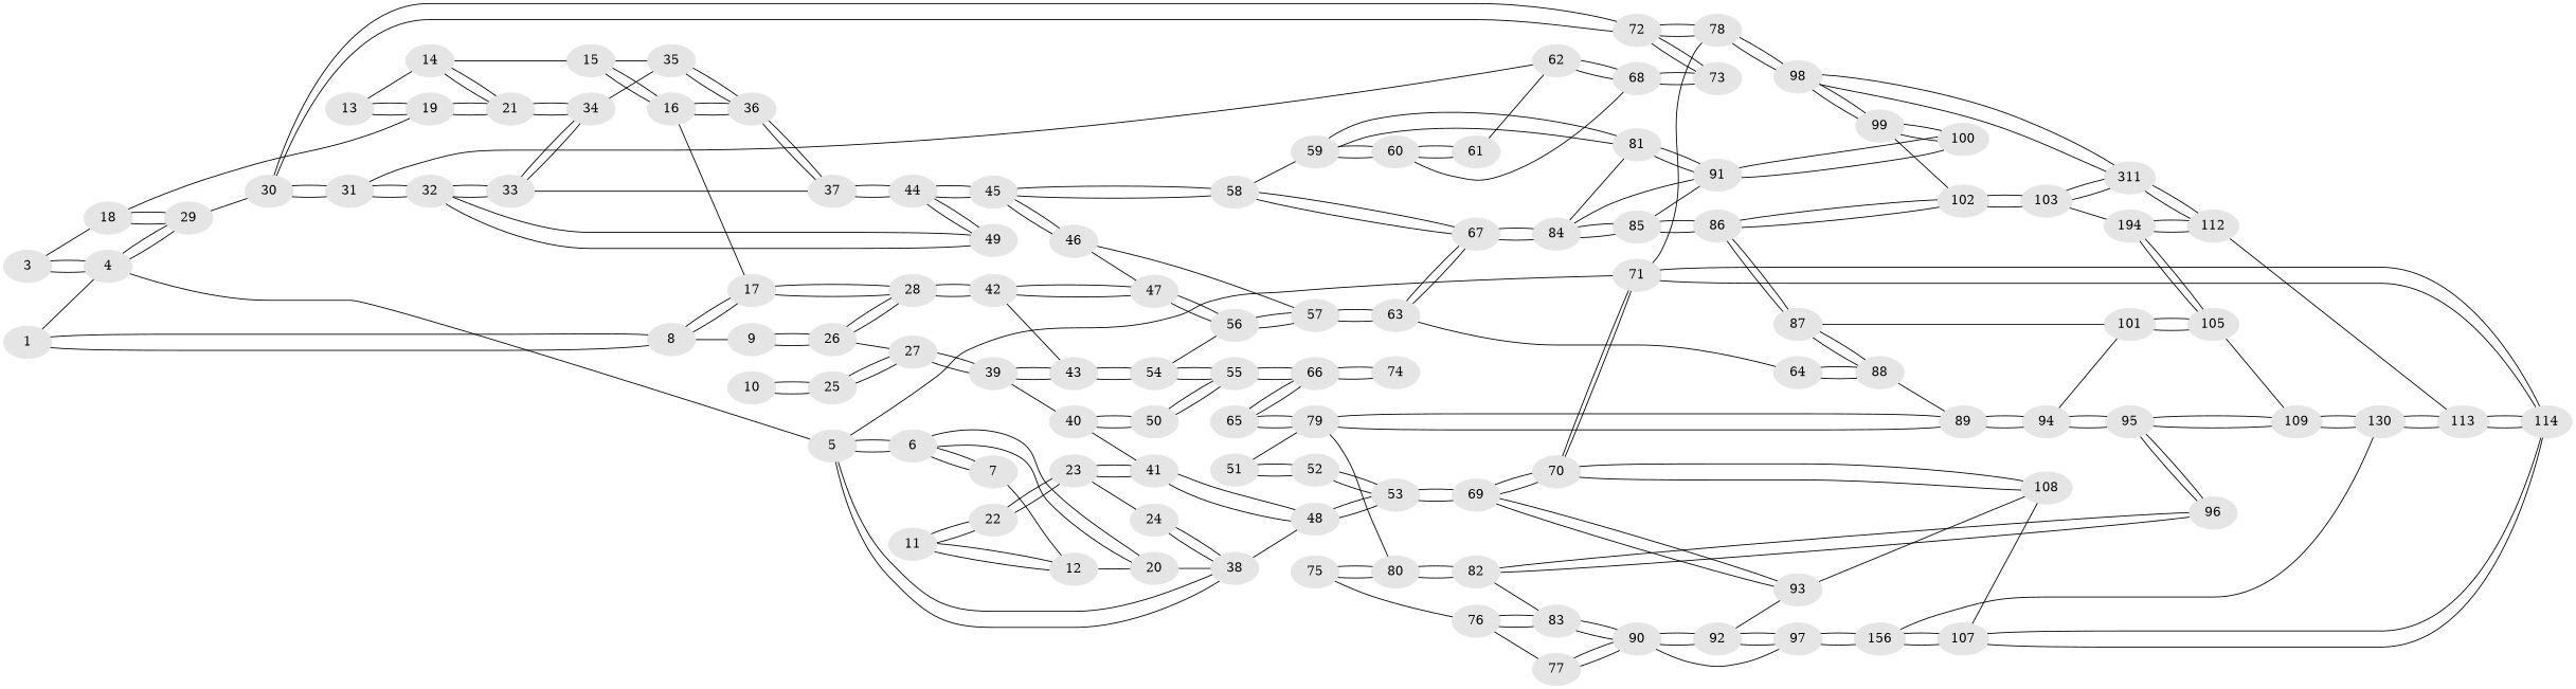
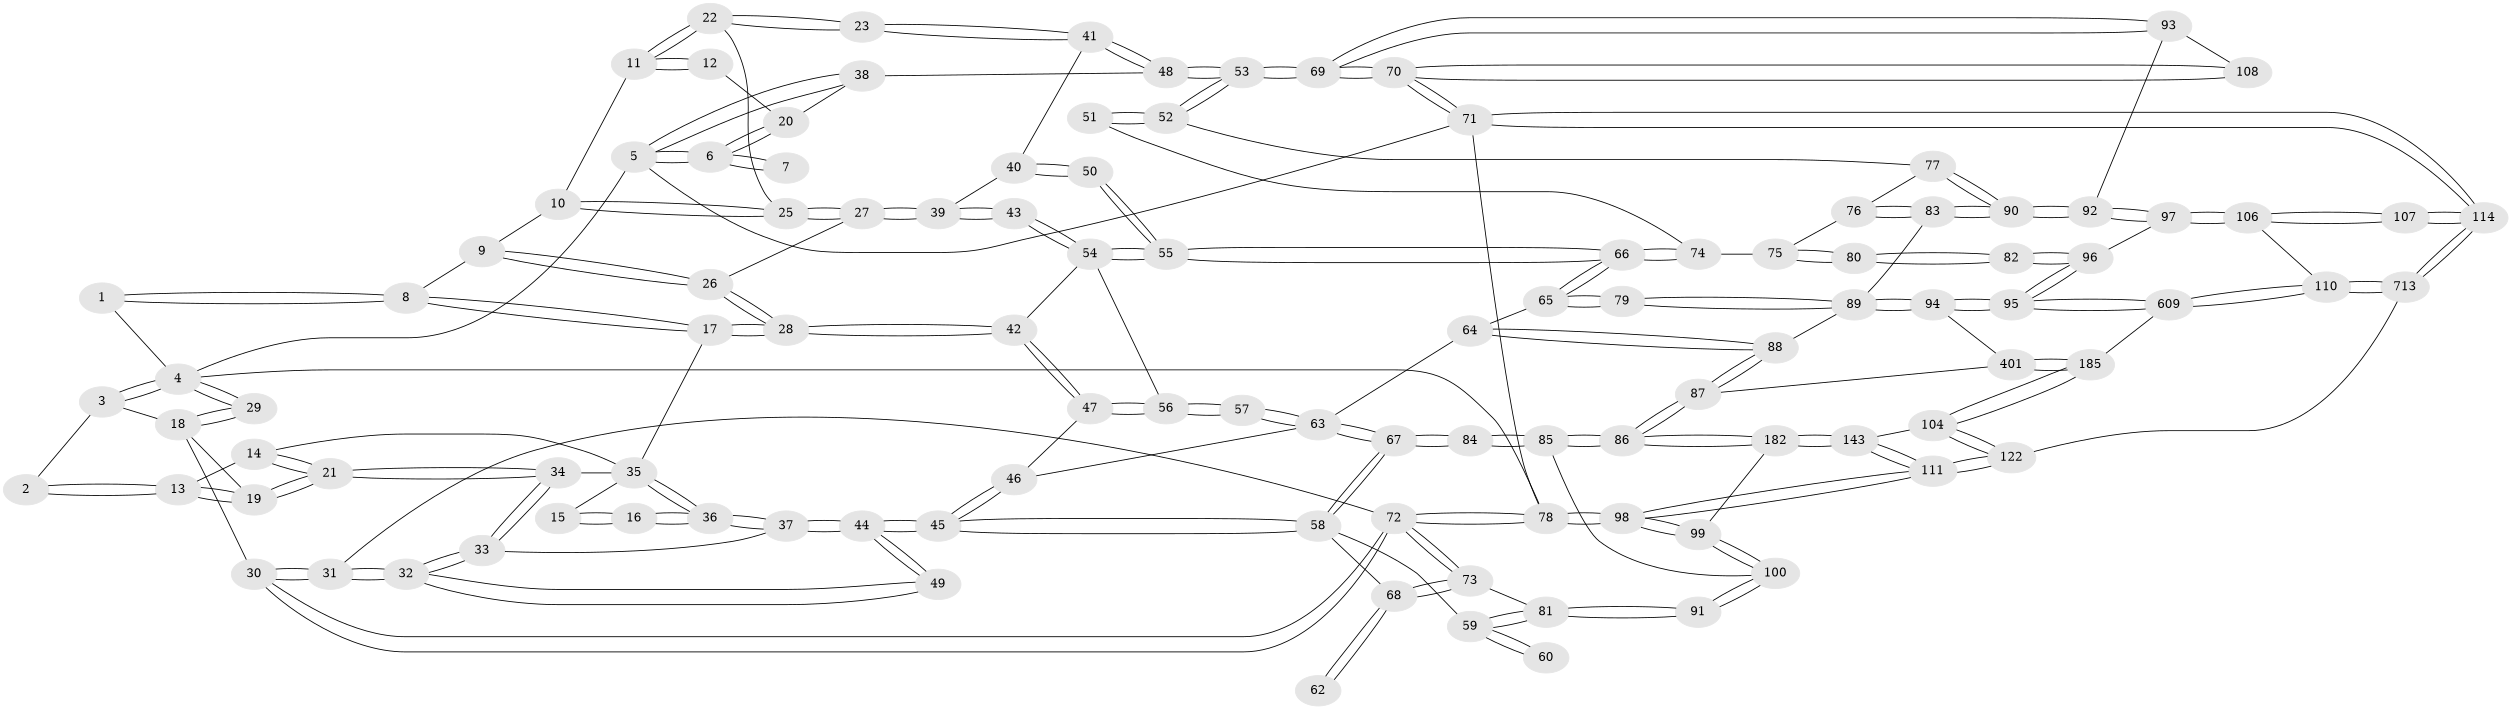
  graph {
    rankdir=LR
    node [color=gray90 style=filled]
    1
    8
    4
+   2
    3
    13
    9
    17
    18
    14
    19
    5
    29
    78
    6
    38
    71
    30
    98
    7
    20
    48
    114
    12
    10
    26
    28
    11
    25
    27
    22
    23
    15
    21
    16
    35
    34
    36
    37
    42
-   24
    41
    39
    40
    43
    47
    31
    72
    32
    62
    73
    33
    49
    68
    44
    45
    53
    50
    54
    55
    56
    46
    58
    57
    59
    67
    63
    69
    51
    52
    74
    66
    77
    75
    90
    70
    93
    64
    60
    81
    84
-   61
    91
    65
    88
    79
    89
    80
    85
    108
    76
    83
    82
    92
    99
-   111 [label=311]
+   111
    94
    96
    100
    97
    86
    87
-   102
-   101
-   103
-   105
+   102 [label=182]
+   101 [label=401]
+   103 [label=143]
+   105 [label=185]
    95
-   106 [label=156]
-   109
-   110 [label=130]
+   106
+   109 [label=609]
+   110
    107
-   112
-   104 [label=194]
-   113
+   112 [label=122]
+   104
+   113 [label=713]
    1 -- 8
    1 -- 8
    1 -- 4
    8 -- 9
    8 -- 17
    8 -- 17
    4 -- 5
    4 -- 29
    4 -- 29
+   4 -- 78
+   2 -- 3
+   2 -- 13
+   2 -- 13
    3 -- 4
    3 -- 4
    3 -- 18
    13 -- 14
    13 -- 19
    13 -- 19
+   9 -- 10
    9 -- 26
    9 -- 26
    17 -- 28
    17 -- 28
    18 -- 19
    18 -- 29
    18 -- 29
-   14 -- 15
+   14 -- 35
    14 -- 21
    14 -- 21
    19 -- 21
    19 -- 21
    5 -- 6
    5 -- 6
    5 -- 38
    5 -- 38
    5 -- 71
-   29 -- 30
+   18 -- 30
    78 -- 98
    78 -- 98
    6 -- 7
    6 -- 7
    6 -- 20
    6 -- 20
    38 -- 48
    71 -- 78
    71 -- 114
    71 -- 114
    30 -- 31
    30 -- 31
    30 -- 72
    30 -- 72
    98 -- 99
    98 -- 99
    98 -- 111
    98 -- 111
-   7 -- 12
    20 -- 38
    48 -- 53
    48 -- 53
    12 -- 20
+   10 -- 11
    10 -- 25
    10 -- 25
    26 -- 28
    26 -- 28
    26 -- 27
    28 -- 42
    28 -- 42
    11 -- 12
    11 -- 12
    11 -- 22
    11 -- 22
    25 -- 27
    25 -- 27
    27 -- 39
    27 -- 39
+   22 -- 25
    22 -- 23
    22 -- 23
-   23 -- 24
    23 -- 41
    23 -- 41
    15 -- 16
    15 -- 16
    15 -- 35
    21 -- 34
    21 -- 34
-   16 -- 17
+   35 -- 17
    16 -- 36
    16 -- 36
    35 -- 36
    35 -- 36
    34 -- 35
    36 -- 37
    36 -- 37
    37 -- 44
    37 -- 44
-   42 -- 43
+   42 -- 54
    42 -- 47
    42 -- 47
-   24 -- 38
-   24 -- 38
    41 -- 48
    41 -- 48
    39 -- 40
    39 -- 43
    39 -- 43
    40 -- 41
    40 -- 50
    40 -- 50
    43 -- 54
    43 -- 54
    47 -- 56
    47 -- 56
    31 -- 32
    31 -- 32
-   31 -- 62
+   31 -- 72
    72 -- 78
    72 -- 78
    72 -- 73
    72 -- 73
    32 -- 33
    32 -- 33
    32 -- 49
    32 -- 49
    62 -- 68
    62 -- 68
-   84 -- 81
+   73 -- 81
    33 -- 34
    33 -- 34
    33 -- 37
    68 -- 73
    68 -- 73
    44 -- 49
    44 -- 49
    44 -- 45
    44 -- 45
    45 -- 46
    45 -- 46
    45 -- 58
    45 -- 58
    53 -- 69
    53 -- 69
    50 -- 55
    50 -- 55
    54 -- 55
    54 -- 55
    54 -- 56
    55 -- 66
    55 -- 66
    56 -- 57
    56 -- 57
    46 -- 47
-   46 -- 57
+   46 -- 63
    58 -- 59
    58 -- 67
    58 -- 67
    57 -- 63
    57 -- 63
    59 -- 60
    59 -- 60
    59 -- 81
    59 -- 81
    67 -- 84
    67 -- 84
    63 -- 67
    63 -- 67
    63 -- 64
    69 -- 70
    69 -- 70
    69 -- 93
    69 -- 93
    51 -- 52
    51 -- 52
-   51 -- 79
+   51 -- 74
    52 -- 53
    52 -- 53
+   52 -- 77
+   74 -- 75
    66 -- 74
    66 -- 74
    77 -- 90
    77 -- 90
    75 -- 80
    75 -- 80
    75 -- 76
    90 -- 92
    90 -- 92
    70 -- 71
    70 -- 71
    70 -- 108
    70 -- 108
    93 -- 108
+   64 -- 65
    64 -- 88
    64 -- 88
-   60 -- 68
-   60 -- 61
-   60 -- 61
+   58 -- 68
    81 -- 91
    81 -- 91
-   84 -- 91
    84 -- 85
    84 -- 85
-   61 -- 62
    91 -- 100
    91 -- 100
    65 -- 66
    65 -- 66
    65 -- 79
    65 -- 79
    88 -- 89
    79 -- 89
    79 -- 89
-   79 -- 80
    89 -- 94
    89 -- 94
    80 -- 82
    80 -- 82
-   85 -- 91
+   85 -- 100
    85 -- 86
    85 -- 86
    76 -- 77
    76 -- 83
    76 -- 83
    83 -- 90
    83 -- 90
-   82 -- 83
+   89 -- 83
    82 -- 96
    82 -- 96
    92 -- 93
    92 -- 97
    92 -- 97
    99 -- 100
    99 -- 100
    99 -- 102
    111 -- 112
    111 -- 112
    94 -- 101
    94 -- 95
    94 -- 95
-   90 -- 97
+   96 -- 97
    97 -- 106
    97 -- 106
    86 -- 87
    86 -- 87
    86 -- 102
    86 -- 102
    87 -- 88
    87 -- 88
    87 -- 101
    102 -- 103
    102 -- 103
    101 -- 105
    101 -- 105
    103 -- 111
    103 -- 111
    103 -- 104
    105 -- 109
    95 -- 96
    95 -- 96
    95 -- 109
    95 -- 109
    106 -- 110
    106 -- 107
    106 -- 107
    109 -- 110
    109 -- 110
    110 -- 113
    110 -- 113
    107 -- 114
    107 -- 114
-   107 -- 108
    112 -- 113
    104 -- 105
    104 -- 105
    104 -- 112
    104 -- 112
    113 -- 114
    113 -- 114
  }
